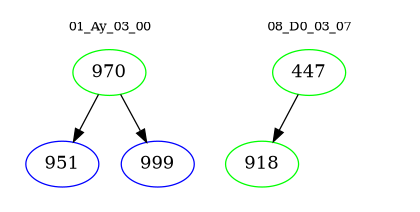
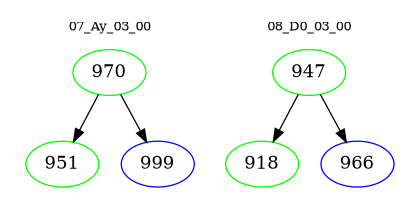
  digraph {
    node [color=green]
    edge [color=black]
    n1 [label=970]
-   n2 [color=blue label=951]
+   n2 [label=951]
    n3 [color=blue label=999]
-   n4 [label=447]
+   n4 [label=947]
    n5 [label=918]
+   n6 [color=blue label=966]
    subgraph cluster_1 {
      color=white
      fontsize=10
-     label="01_Ay_03_00"
+     label="07_Ay_03_00"
      n1
      n2
      n3
    }
    subgraph cluster_2 {
      color=white
      fontsize=10
-     label="08_D0_03_07"
+     label="08_D0_03_00"
      n4
      n5
+     n6
    }
    n1 -> n2
    n1 -> n3
    n4 -> n5
+   n4 -> n6
  }
